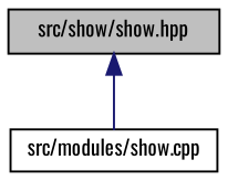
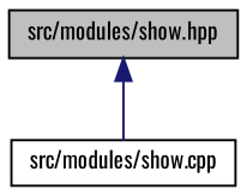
  digraph {
    fontname=Oswald
    node [color=black fontname=Oswald fontsize=10 shape=record style=filled]
-   n1 [fillcolor=grey75 fontcolor=black height=0.2 label="src/show/show.hpp" width=0.4]
+   n1 [fillcolor=grey75 fontcolor=black height=0.2 label="src/modules/show.hpp" width=0.4]
    n2 [fillcolor=white height=0.2 label="src/modules/show.cpp" width=0.4]
    n1 -> n2 [color=midnightblue dir=back fontname=Oswald fontsize=10 labelfontname=Helvetica labelfontsize=10 style=solid]
  }
